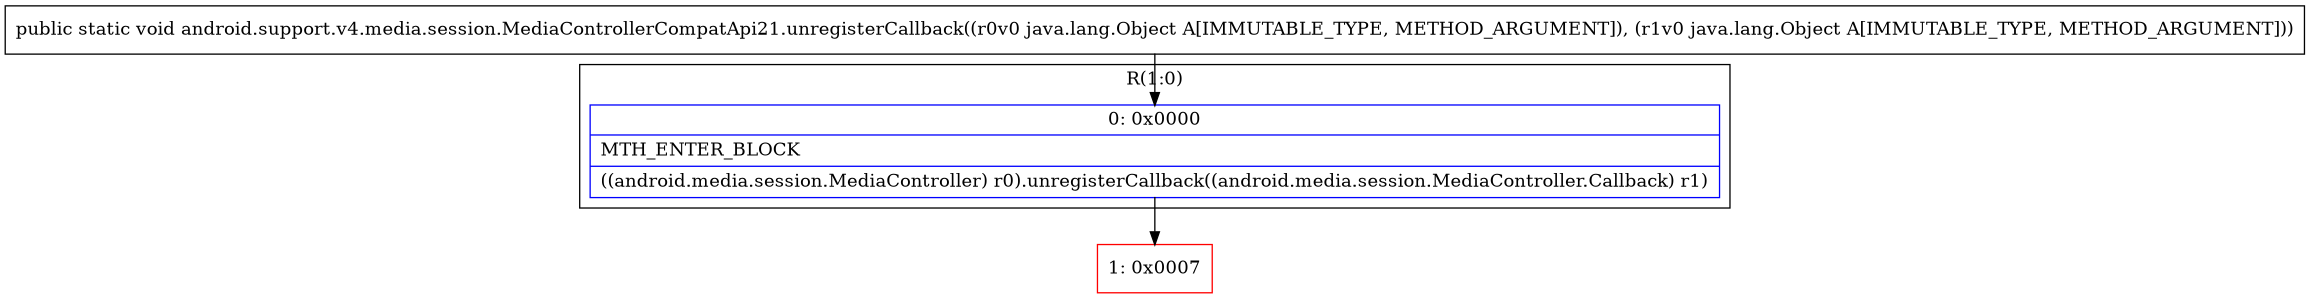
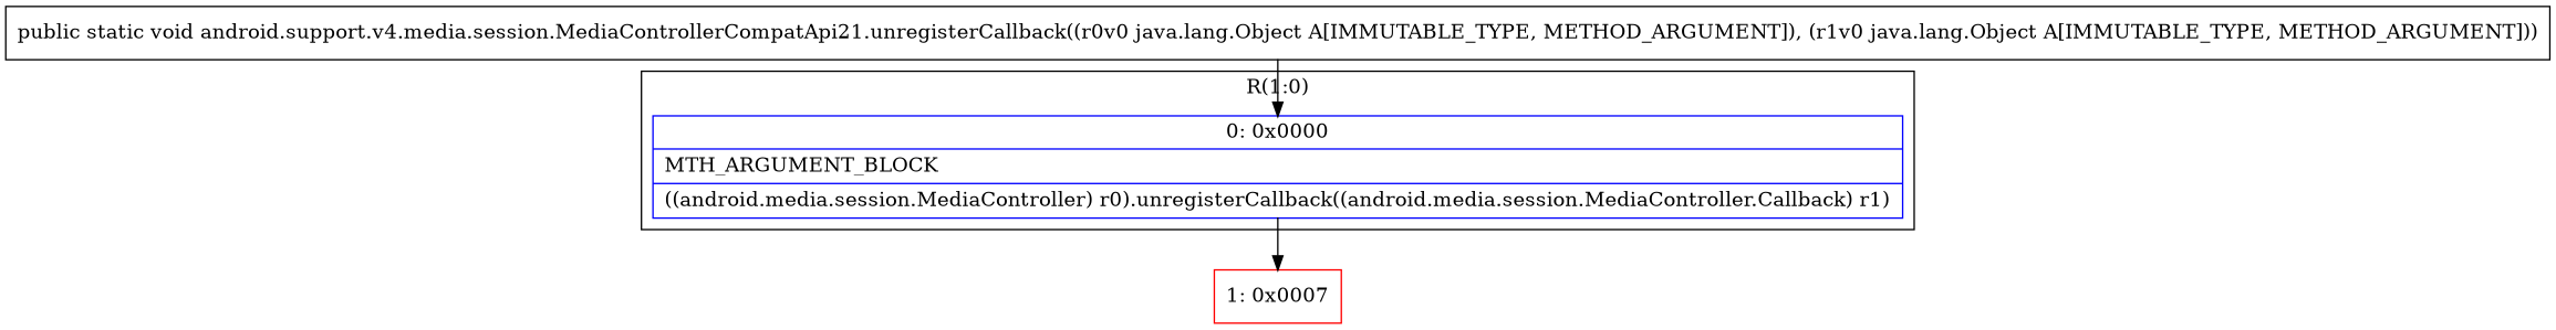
  digraph {
    node [shape=record]
-   n1 [color=blue label="{0\:\ 0x0000|MTH_ENTER_BLOCK\l|((android.media.session.MediaController) r0).unregisterCallback((android.media.session.MediaController.Callback) r1)\l}"]
+   n1 [color=blue label="{0\:\ 0x0000|MTH_ARGUMENT_BLOCK\l|((android.media.session.MediaController) r0).unregisterCallback((android.media.session.MediaController.Callback) r1)\l}"]
    n2 [color=red label="{1\:\ 0x0007}"]
    n3 [label="{public static void android.support.v4.media.session.MediaControllerCompatApi21.unregisterCallback((r0v0 java.lang.Object A[IMMUTABLE_TYPE, METHOD_ARGUMENT]), (r1v0 java.lang.Object A[IMMUTABLE_TYPE, METHOD_ARGUMENT])) }"]
    subgraph cluster_1 {
      label="R(1:0)"
      n1
    }
    n1 -> n2
    n3 -> n1
  }
